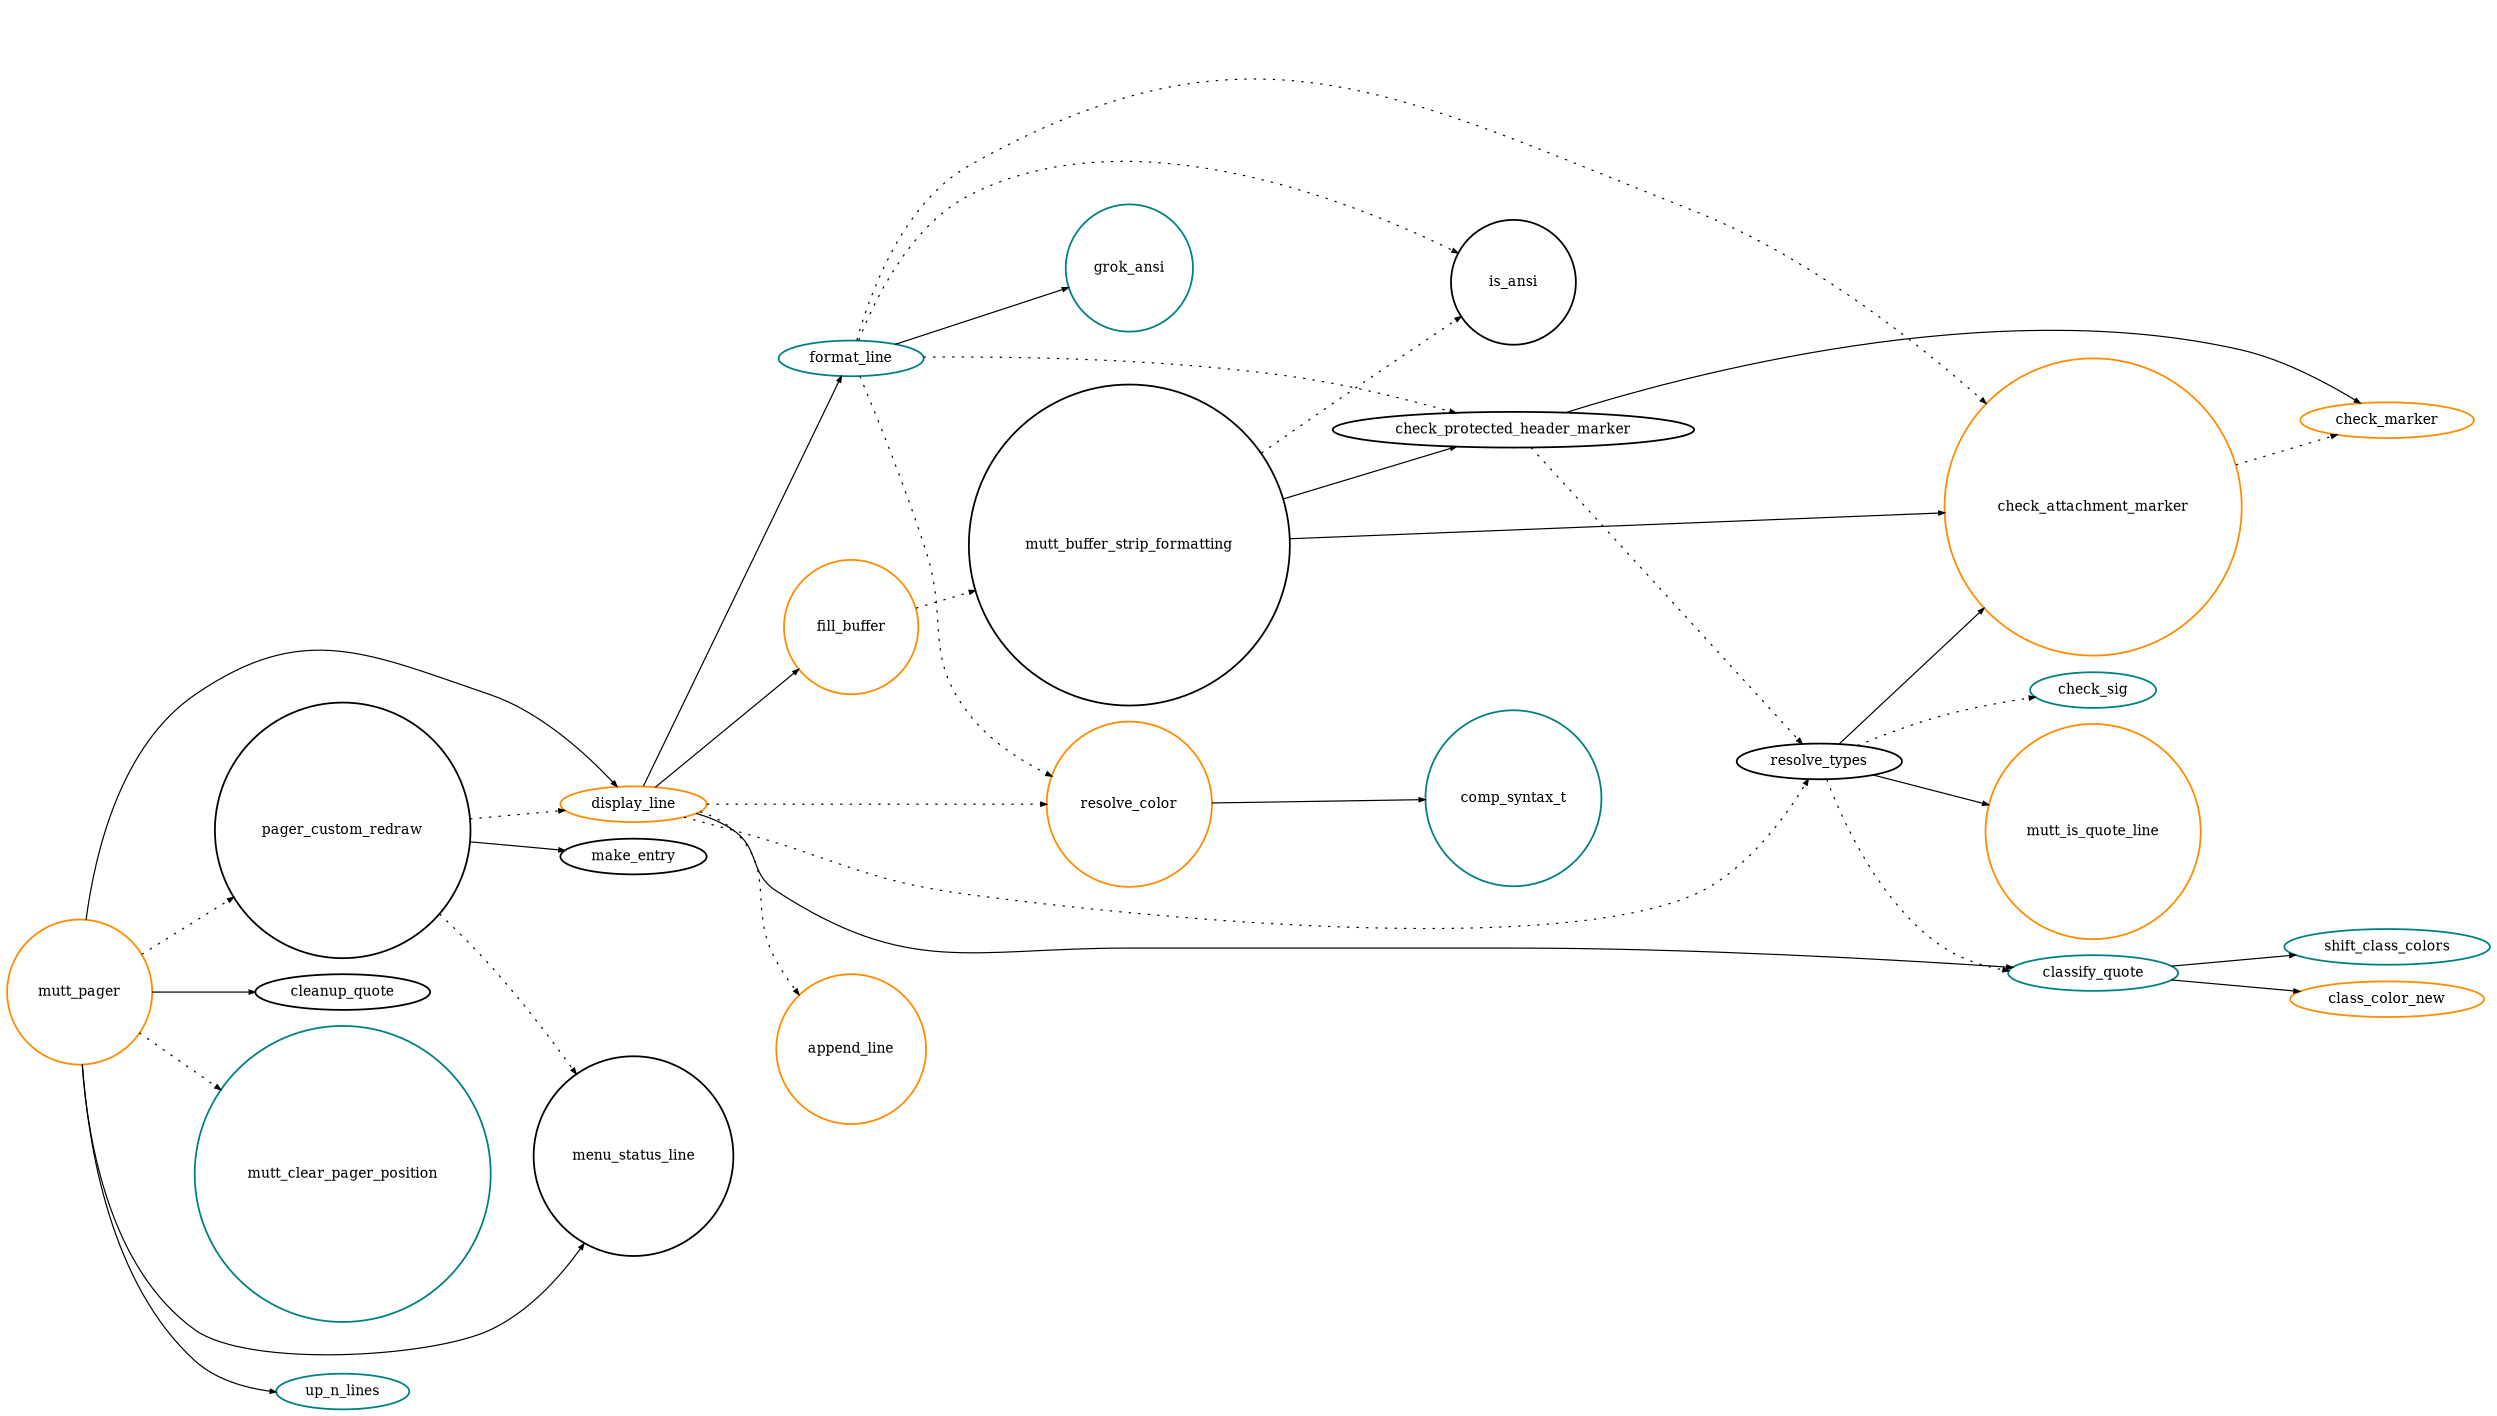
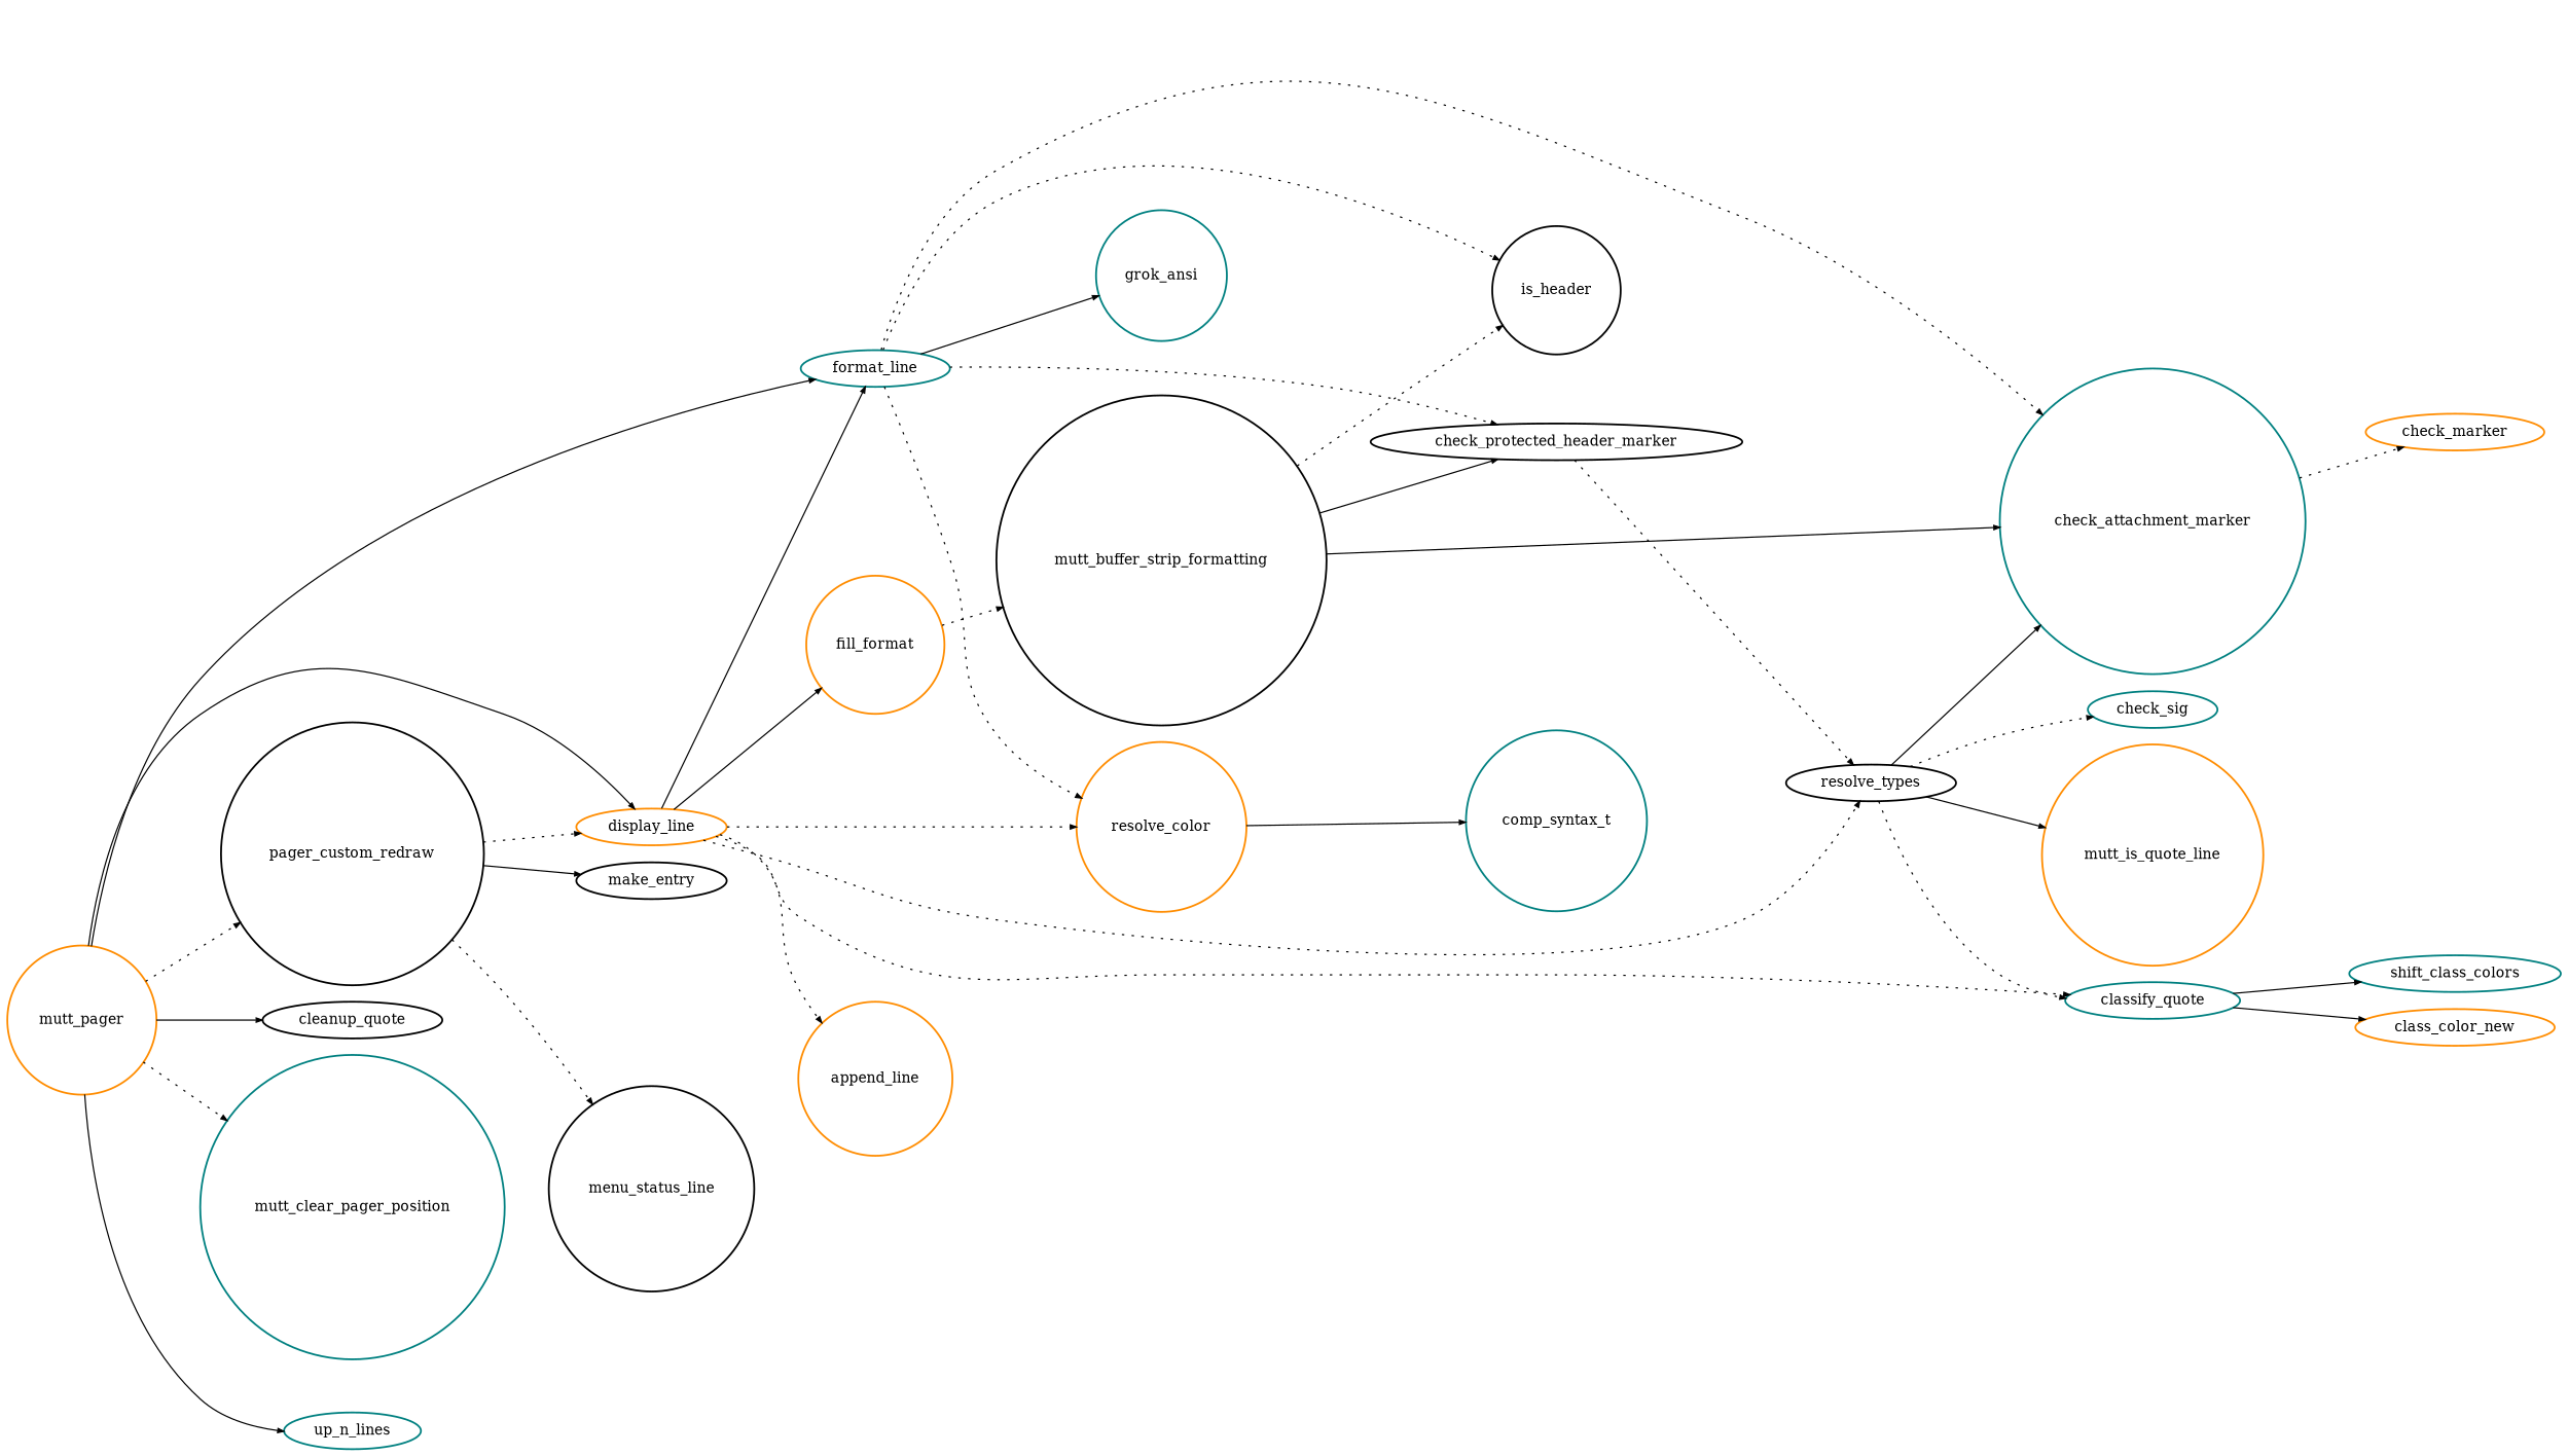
  digraph {
    compound=true
    nodesep=0.2
    rankdir=LR
    ranksep=0.5
    node [color=teal fillcolor="#ffffff" fontsize=12 penwidth=1.5 shape=circle style=filled]
    edge [arrowsize=0.5 penwidth=1.0 style=dotted]
-   check_attachment_marker [color=darkorange height=0.2]
+   check_attachment_marker [height=0.2]
    check_marker [color=darkorange height=0.2 shape=ellipse]
    check_protected_header_marker [color=black height=0.2 shape=ellipse]
    resolve_types [color=black height=0.2 shape=ellipse]
    classify_quote [height=0.2 shape=ellipse]
    class_color_new [color=darkorange height=0.2 shape=ellipse]
    shift_class_colors [height=0.2 shape=ellipse]
    display_line [color=darkorange height=0.2 shape=ellipse]
    append_line [color=darkorange height=0.2]
-   fill_buffer [color=darkorange height=0.2]
+   fill_buffer [color=darkorange height=0.2 label=fill_format]
    format_line [height=0.2 shape=ellipse]
    resolve_color [color=darkorange height=0.2]
    mutt_buffer_strip_formatting [color=black height=0.2]
    grok_ansi [height=0.2]
-   is_ansi [color=black height=0.2]
+   is_ansi [color=black height=0.2 label=is_header]
    comp_syntax_t [height=0.2]
    check_sig [height=0.2 shape=ellipse]
    mutt_is_quote_line [color=darkorange height=0.2]
    mutt_pager [color=darkorange height=0.2]
    cleanup_quote [color=black height=0.2 shape=ellipse]
    mutt_clear_pager_position [height=0.2]
    pager_custom_redraw [color=black height=0.2]
    up_n_lines [height=0.2 shape=ellipse]
    menu_status_line [color=black height=0.2]
    make_entry [color=black height=0.2 shape=ellipse]
    check_attachment_marker -> check_marker
-   check_protected_header_marker -> check_marker [style=solid]
    check_protected_header_marker -> resolve_types
    resolve_types -> check_attachment_marker [style=solid]
    resolve_types -> classify_quote
    resolve_types -> check_sig
    resolve_types -> mutt_is_quote_line [style=solid]
    classify_quote -> class_color_new [style=solid]
    classify_quote -> shift_class_colors [style=solid]
    display_line -> resolve_types
-   display_line -> classify_quote [style=solid]
+   display_line -> classify_quote
    display_line -> append_line
    display_line -> fill_buffer [style=solid]
    display_line -> format_line [style=solid]
    display_line -> resolve_color
    fill_buffer -> mutt_buffer_strip_formatting
    format_line -> check_attachment_marker
    format_line -> check_protected_header_marker
    format_line -> resolve_color
    format_line -> grok_ansi [style=solid]
    format_line -> is_ansi
    resolve_color -> comp_syntax_t [style=solid]
    mutt_buffer_strip_formatting -> check_attachment_marker [style=solid]
    mutt_buffer_strip_formatting -> check_protected_header_marker [style=solid]
    mutt_buffer_strip_formatting -> is_ansi
    mutt_pager -> display_line [style=solid]
    mutt_pager -> cleanup_quote [style=solid]
    mutt_pager -> mutt_clear_pager_position
    mutt_pager -> pager_custom_redraw
    mutt_pager -> up_n_lines [style=solid]
-   mutt_pager -> menu_status_line [style=solid]
+   mutt_pager -> format_line [style=solid]
    pager_custom_redraw -> display_line
    pager_custom_redraw -> menu_status_line
    pager_custom_redraw -> make_entry [style=solid]
  }
